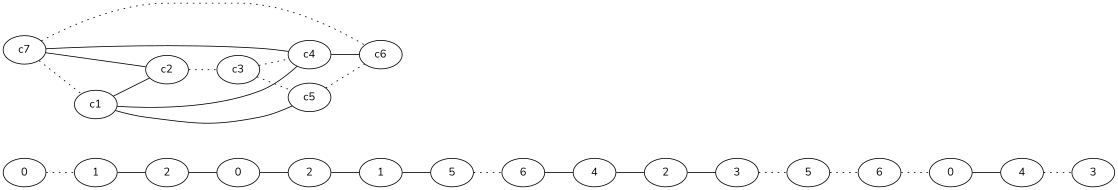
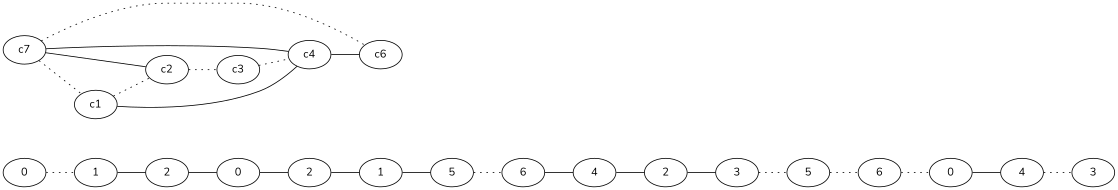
  graph {
    fontname=Nunito
    rankdir=LR
    node [fontname=Nunito]
    edge [fontname=Nunito]
    n1 [label=0]
    n2 [label=1]
    n3 [label=2]
    n4 [label=0]
    n5 [label=2]
    n6 [label=1]
    n7 [label=5]
    n8 [label=6]
    n9 [label=4]
    n10 [label=2]
    n11 [label=3]
    n12 [label=5]
    n13 [label=6]
    n14 [label=0]
    n15 [label=4]
    n16 [label=3]
    n17 [label=c7]
    c1
    c2
    c4
    c6
-   c5
    c3
    n1 -- n2 [style=dotted]
    n2 -- n3
    n3 -- n4
    n4 -- n5
    n5 -- n6
    n6 -- n7
    n7 -- n8 [style=dotted]
    n8 -- n9
    n9 -- n10
    n10 -- n11
    n11 -- n12 [style=dotted]
    n12 -- n13 [style=dotted]
    n13 -- n14 [style=dotted]
    n14 -- n15
    n15 -- n16 [style=dotted]
    n17 -- c1 [style=dotted]
    n17 -- c2
    n17 -- c4
    n17 -- c6 [style=dotted]
-   c1 -- c2
+   c1 -- c2 [style=dotted]
    c1 -- c4
-   c1 -- c5
    c2 -- c3 [style=dotted]
    c4 -- c6
-   c5 -- c6 [style=dotted]
    c3 -- c4 [style=dotted]
-   c3 -- c5 [style=dotted]
  }
